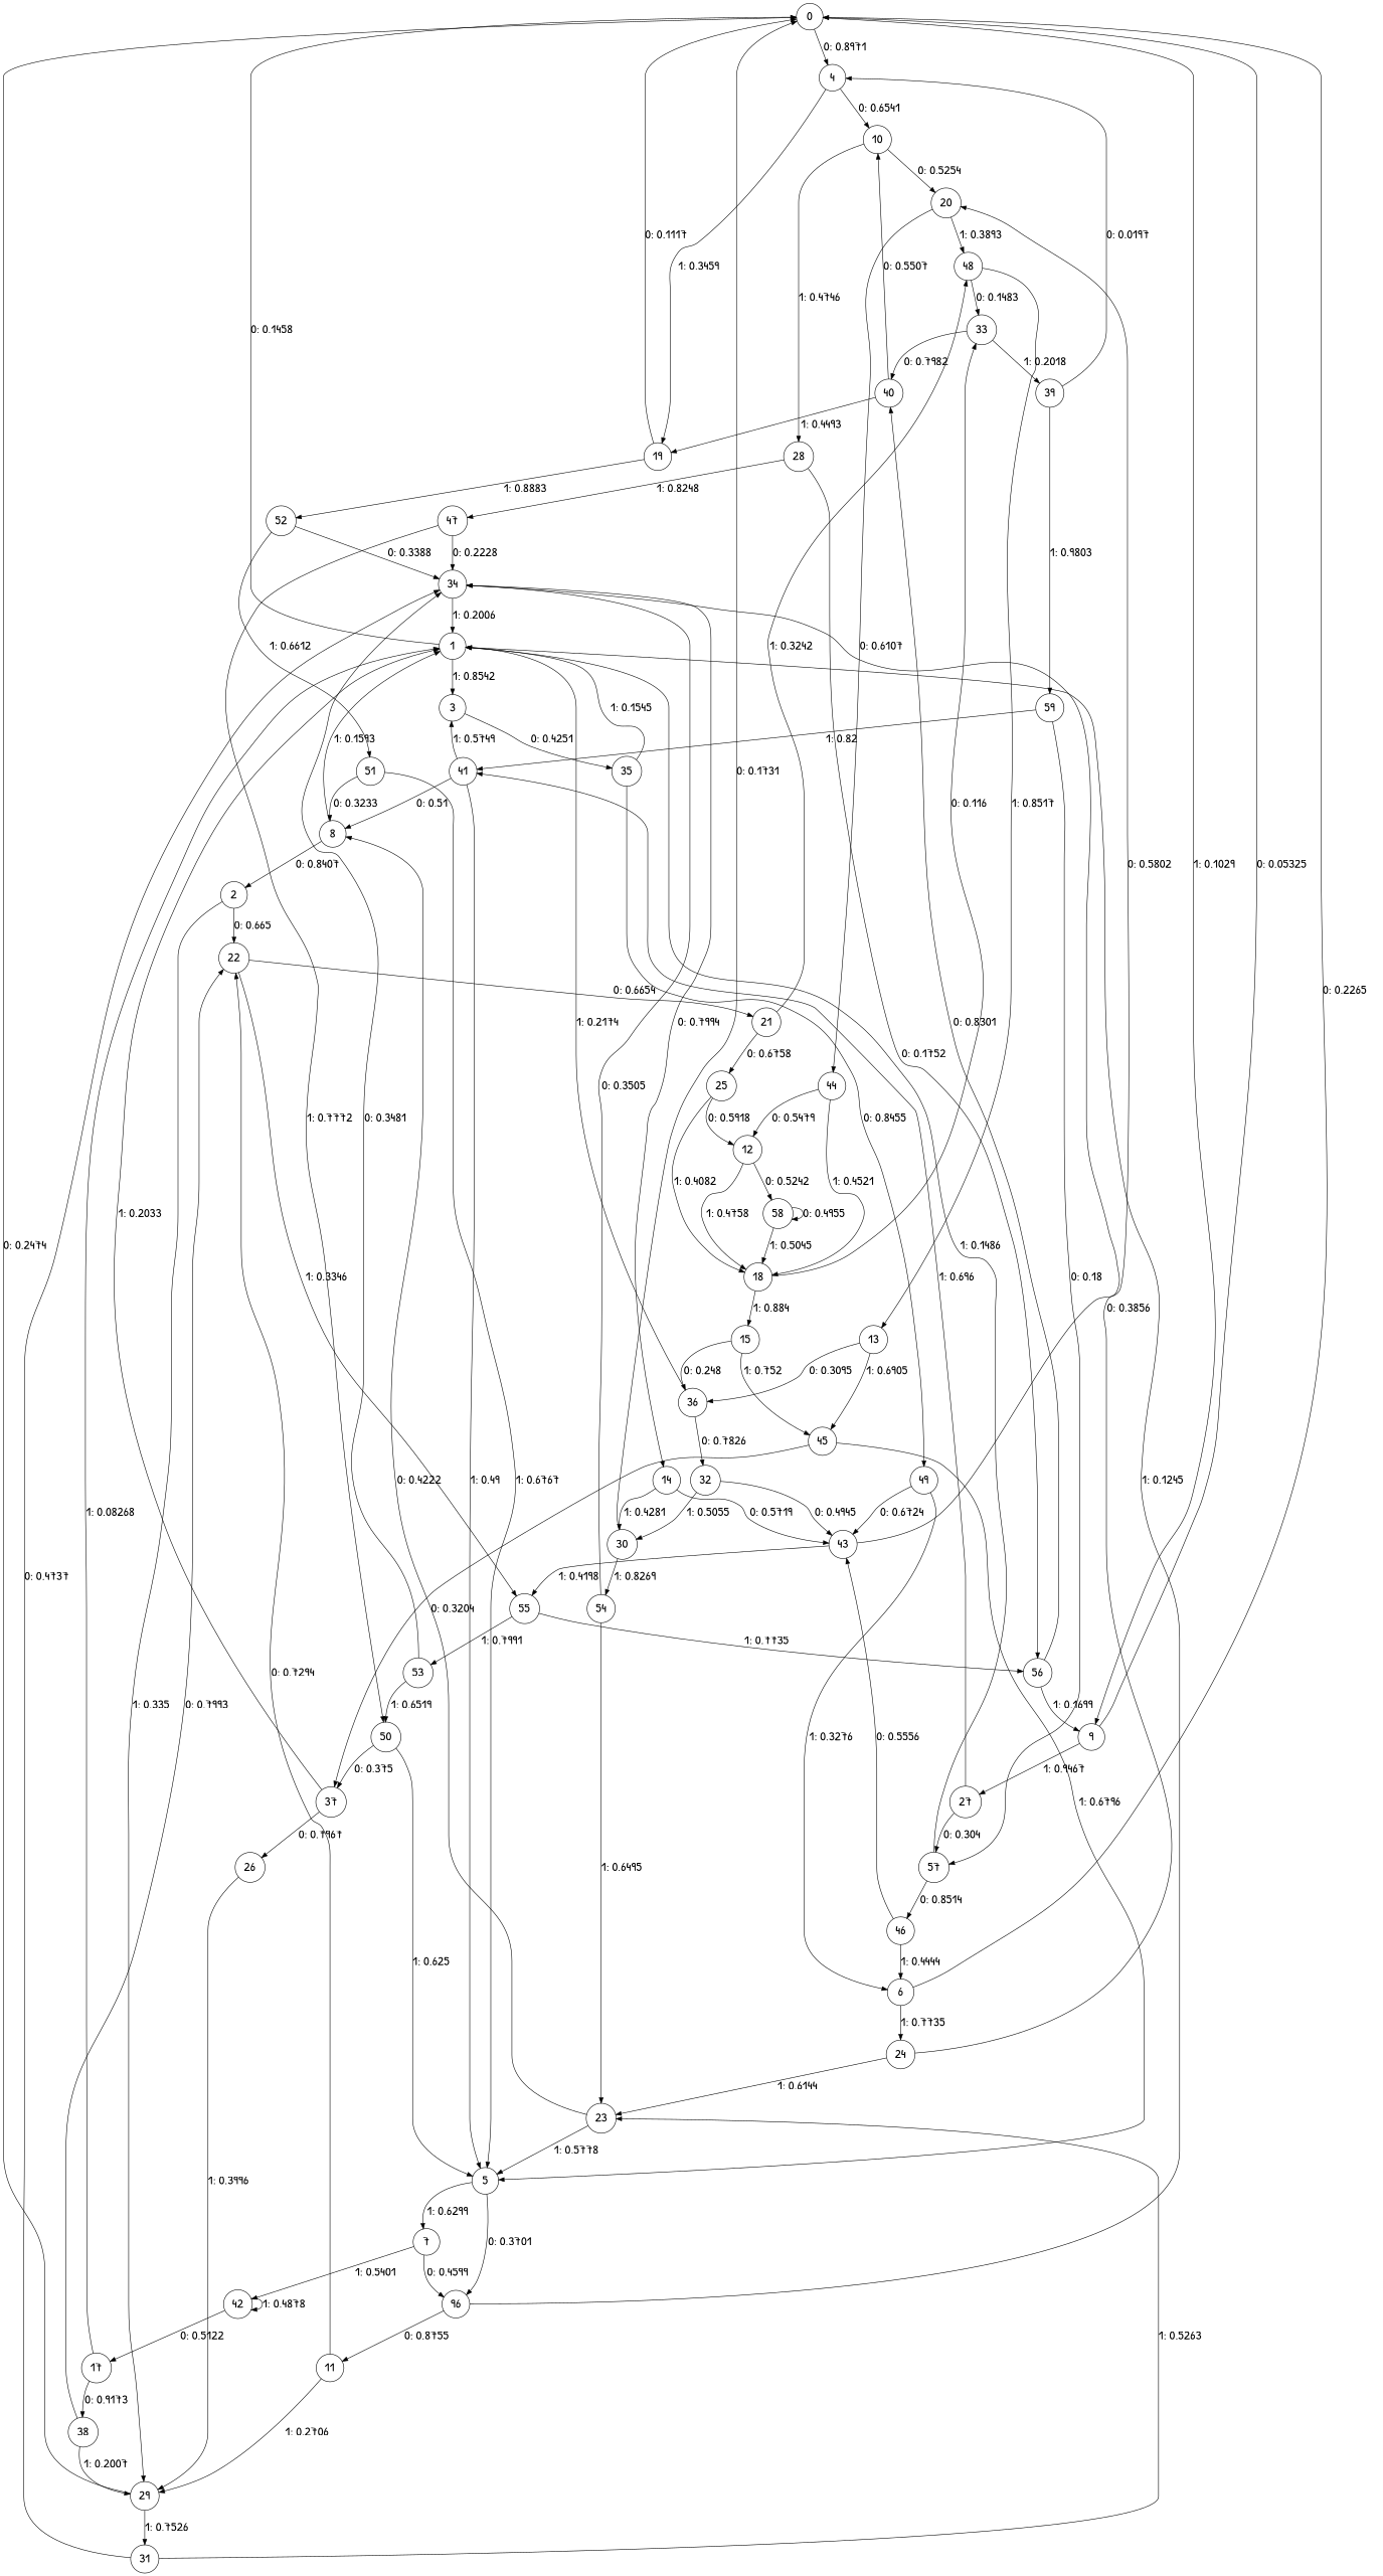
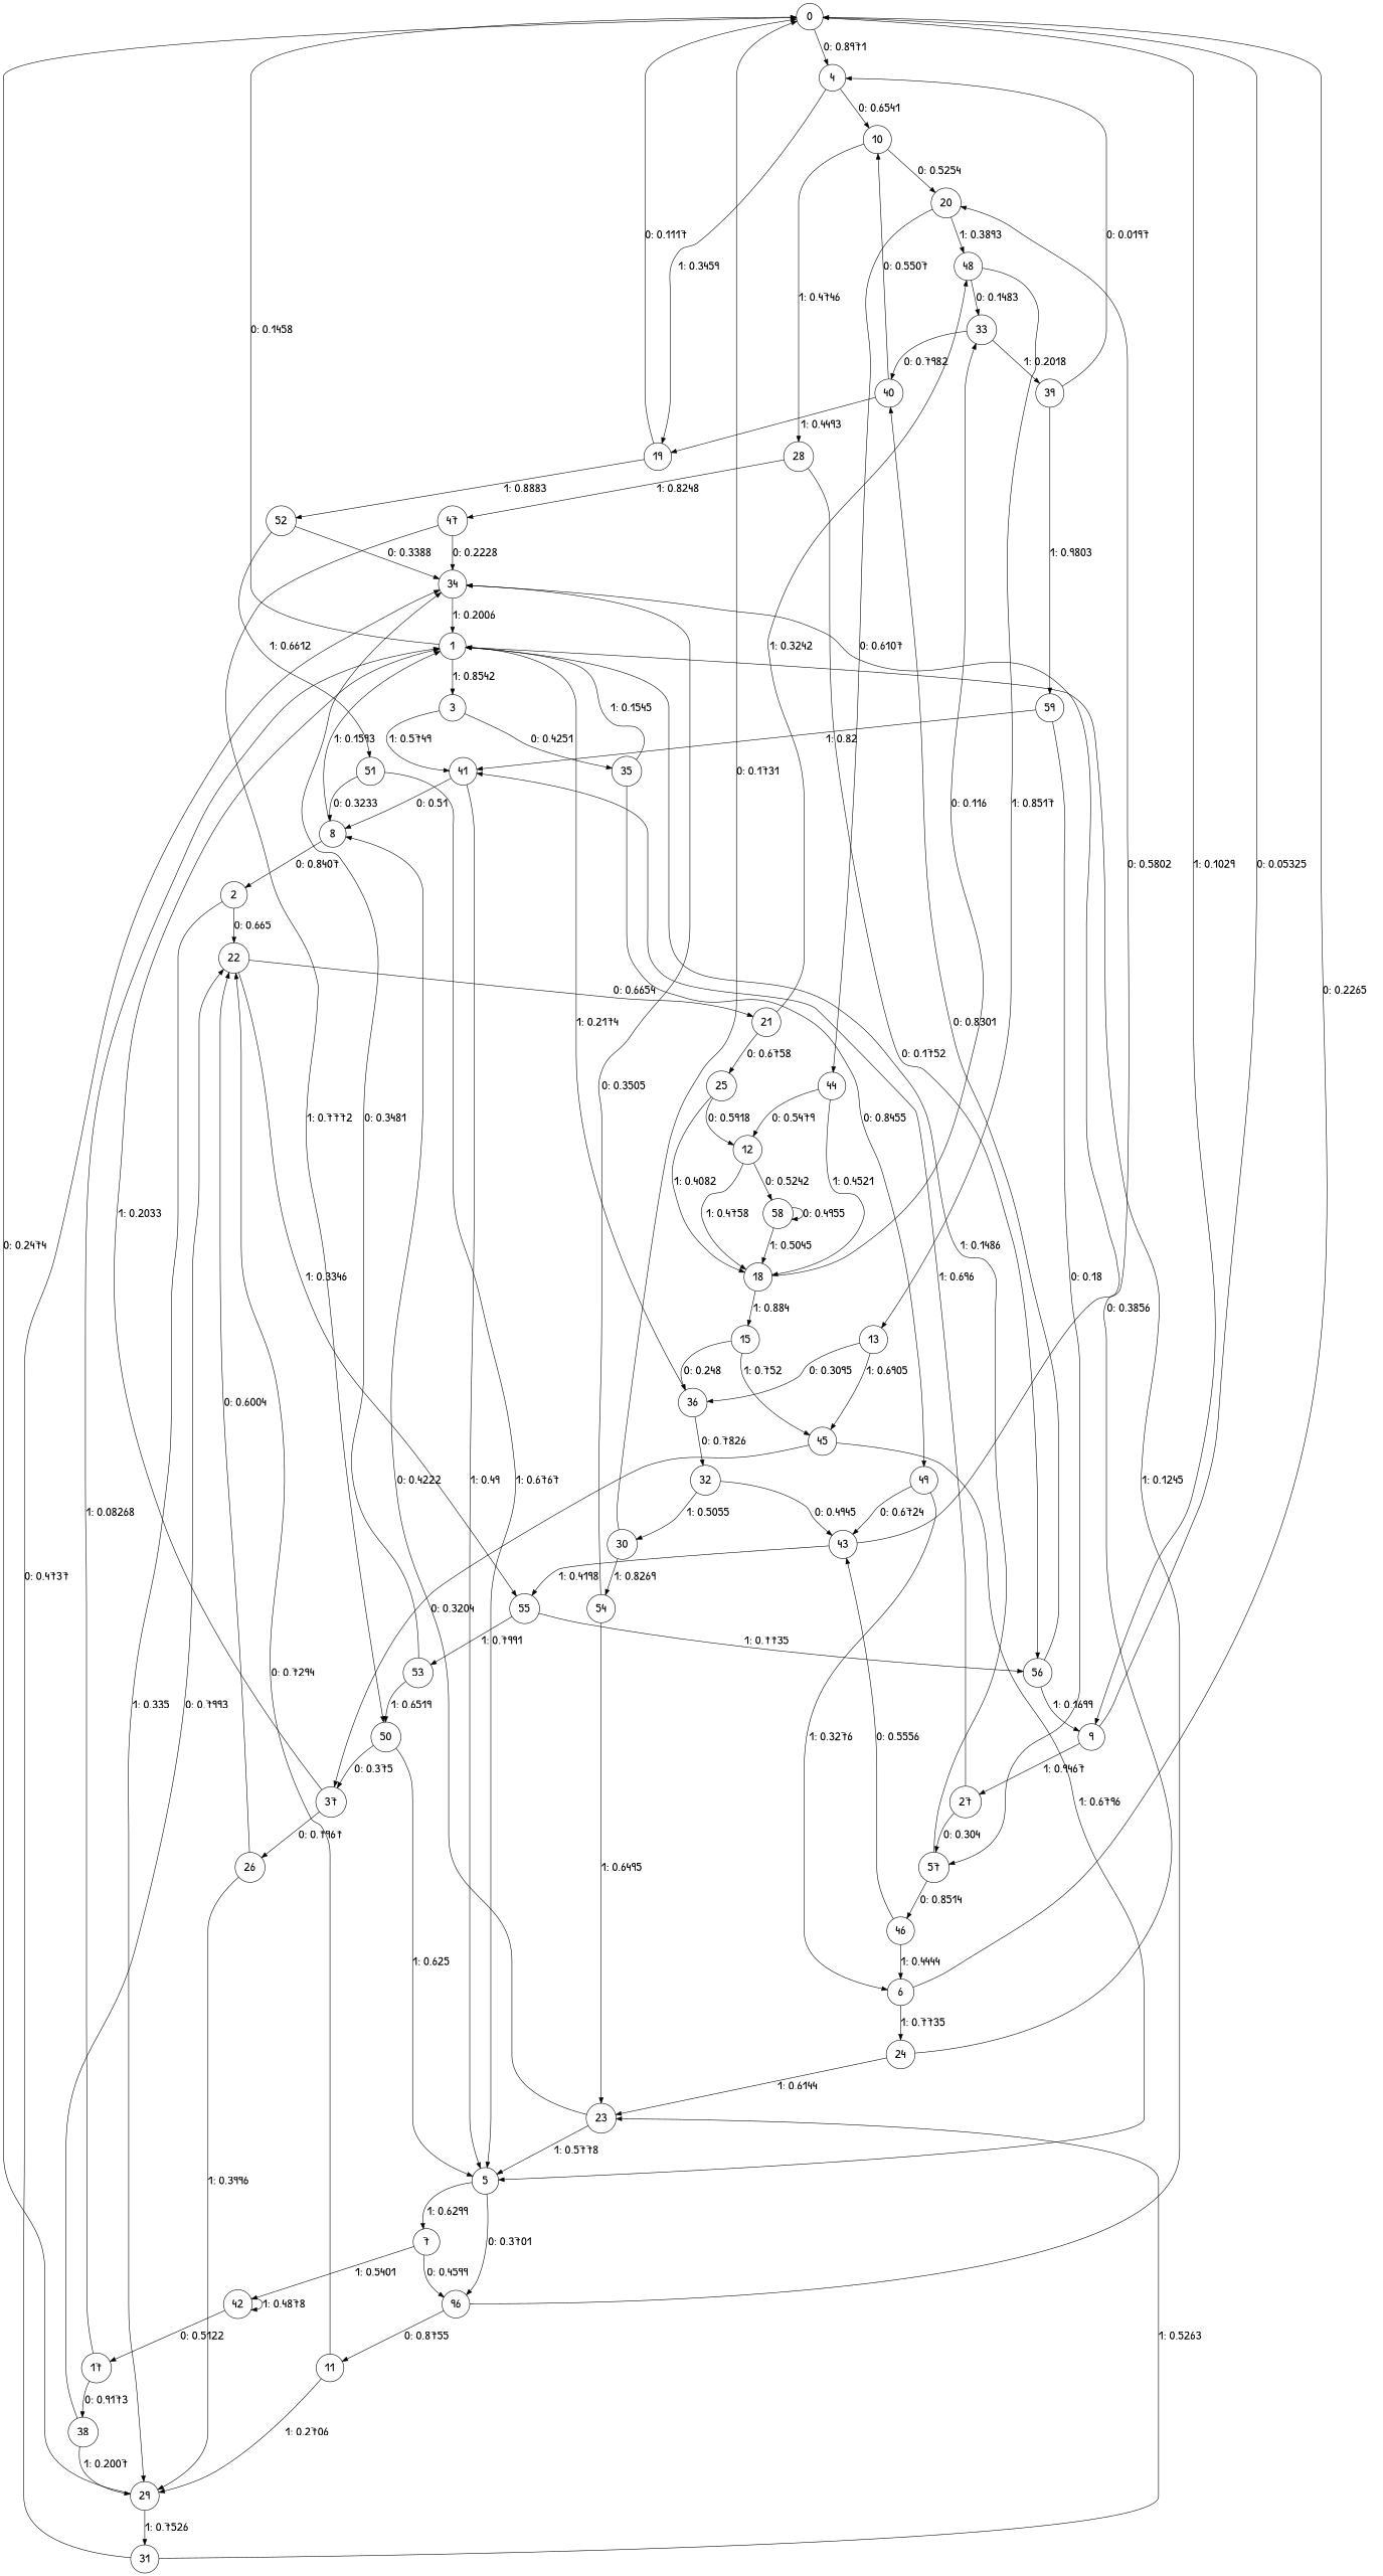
  digraph {
    fontname="Patrick Hand"
    node [fontname="Patrick Hand" fontsize=24 shape=circle]
    edge [fontname="Patrick Hand" fontsize=24]
    0
    4
    9
    10
    19
    27
    20
    28
    52
    41
    57
    1
    3
    35
    49
    5
    8
    2
    22
    29
    21
    55
    31
    48
    25
    56
    53
    23
    34
    6
    43
    n32 [label=96]
    7
    44
    47
    51
    11
    42
    17
    24
-   14
    38
    46
    12
    18
    33
    13
    40
    50
    58
    15
    36
    45
    39
    32
    37
    30
    26
    54
    59
    0 -> 4 [label="0: 0.8971   "]
    0 -> 9 [label="1: 0.1029   "]
    4 -> 10 [label="0: 0.6541   "]
    4 -> 19 [label="1: 0.3459   "]
    9 -> 0 [label="0: 0.05325  "]
    9 -> 27 [label="1: 0.9467   "]
    10 -> 20 [label="0: 0.5254   "]
    10 -> 28 [label="1: 0.4746   "]
    19 -> 0 [label="0: 0.1117   "]
    19 -> 52 [label="1: 0.8883   "]
    27 -> 41 [label="1: 0.696    "]
    27 -> 57 [label="0: 0.304    "]
    20 -> 48 [label="1: 0.3893   "]
    20 -> 44 [label="0: 0.6107   "]
    28 -> 56 [label="0: 0.1752   "]
    28 -> 47 [label="1: 0.8248   "]
    52 -> 34 [label="0: 0.3388   "]
    52 -> 51 [label="1: 0.6612   "]
    41 -> 5 [label="1: 0.49     "]
    41 -> 8 [label="0: 0.51     "]
    57 -> 1 [label="1: 0.1486   "]
    57 -> 46 [label="0: 0.8514   "]
    1 -> 0 [label="0: 0.1458   "]
    1 -> 3 [label="1: 0.8542   "]
-   41 -> 3 [label="1: 0.5749   "]
+   3 -> 41 [label="1: 0.5749   "]
    3 -> 35 [label="0: 0.4251   "]
    35 -> 1 [label="1: 0.1545   "]
    35 -> 49 [label="0: 0.8455   "]
    49 -> 6 [label="1: 0.3276   "]
    49 -> 43 [label="0: 0.6724   "]
    5 -> n32 [label="0: 0.3701   "]
    5 -> 7 [label="1: 0.6299   "]
    8 -> 1 [label="1: 0.1593   "]
    8 -> 2 [label="0: 0.8407   "]
    2 -> 22 [label="0: 0.665    "]
    2 -> 29 [label="1: 0.335    "]
    22 -> 21 [label="0: 0.6654   "]
    22 -> 55 [label="1: 0.3346   "]
    29 -> 0 [label="0: 0.2474   "]
    29 -> 31 [label="1: 0.7526   "]
    21 -> 48 [label="1: 0.3242   "]
    21 -> 25 [label="0: 0.6758   "]
    55 -> 56 [label="1: 0.7735   "]
    55 -> 53 [label="1: 0.7991   "]
    31 -> 23 [label="1: 0.5263   "]
    31 -> 34 [label="0: 0.4737   "]
    48 -> 33 [label="0: 0.1483   "]
    48 -> 13 [label="1: 0.8517   "]
    25 -> 12 [label="0: 0.5918   "]
    25 -> 18 [label="1: 0.4082   "]
    56 -> 9 [label="1: 0.1699   "]
    56 -> 40 [label="0: 0.8301   "]
    53 -> 34 [label="0: 0.3481   "]
    53 -> 50 [label="1: 0.6519   "]
    23 -> 5 [label="1: 0.5778   "]
    23 -> 8 [label="0: 0.4222   "]
    34 -> 1 [label="1: 0.2006   "]
-   34 -> 14 [label="0: 0.7994   "]
    6 -> 0 [label="0: 0.2265   "]
    6 -> 24 [label="1: 0.7735   "]
    43 -> 20 [label="0: 0.5802   "]
    43 -> 55 [label="1: 0.4198   "]
    n32 -> 1 [label="1: 0.1245   "]
    n32 -> 11 [label="0: 0.8755   "]
    7 -> n32 [label="0: 0.4599   "]
    7 -> 42 [label="1: 0.5401   "]
    44 -> 12 [label="0: 0.5479   "]
    44 -> 18 [label="1: 0.4521   "]
    47 -> 34 [label="0: 0.2228   "]
    47 -> 50 [label="1: 0.7772   "]
    51 -> 5 [label="1: 0.6767   "]
    51 -> 8 [label="0: 0.3233   "]
    11 -> 22 [label="0: 0.7294   "]
    11 -> 29 [label="1: 0.2706   "]
    42 -> 42 [label="1: 0.4878   "]
    42 -> 17 [label="0: 0.5122   "]
    17 -> 1 [label="1: 0.08268  "]
    17 -> 38 [label="0: 0.9173   "]
    24 -> 23 [label="1: 0.6144   "]
    24 -> 34 [label="0: 0.3856   "]
-   14 -> 43 [label="0: 0.5719   "]
-   14 -> 30 [label="1: 0.4281   "]
    38 -> 22 [label="0: 0.7993   "]
    38 -> 29 [label="1: 0.2007   "]
    46 -> 6 [label="1: 0.4444   "]
    46 -> 43 [label="0: 0.5556   "]
    12 -> 18 [label="1: 0.4758   "]
    12 -> 58 [label="0: 0.5242   "]
    18 -> 33 [label="0: 0.116    "]
    18 -> 15 [label="1: 0.884    "]
    33 -> 40 [label="0: 0.7982   "]
    33 -> 39 [label="1: 0.2018   "]
    13 -> 36 [label="0: 0.3095   "]
    13 -> 45 [label="1: 0.6905   "]
    40 -> 10 [label="0: 0.5507   "]
    40 -> 19 [label="1: 0.4493   "]
    50 -> 5 [label="1: 0.625    "]
    50 -> 37 [label="0: 0.375    "]
    58 -> 18 [label="1: 0.5045   "]
    58 -> 58 [label="0: 0.4955   "]
    15 -> 36 [label="0: 0.248    "]
    15 -> 45 [label="1: 0.752    "]
    36 -> 1 [label="1: 0.2174   "]
    36 -> 32 [label="0: 0.7826   "]
    45 -> 5 [label="1: 0.6796   "]
    45 -> 37 [label="0: 0.3204   "]
    39 -> 4 [label="0: 0.0197   "]
    39 -> 59 [label="1: 0.9803   "]
    32 -> 43 [label="0: 0.4945   "]
    32 -> 30 [label="1: 0.5055   "]
    37 -> 1 [label="1: 0.2033   "]
    37 -> 26 [label="0: 0.7967   "]
    30 -> 0 [label="0: 0.1731   "]
    30 -> 54 [label="1: 0.8269   "]
+   26 -> 22 [label="0: 0.6004   "]
    26 -> 29 [label="1: 0.3996   "]
    54 -> 23 [label="1: 0.6495   "]
    54 -> 34 [label="0: 0.3505   "]
    59 -> 41 [label="1: 0.82     "]
    59 -> 57 [label="0: 0.18     "]
  }
